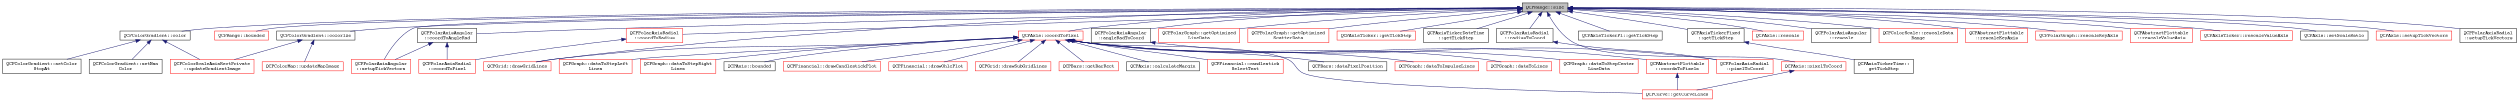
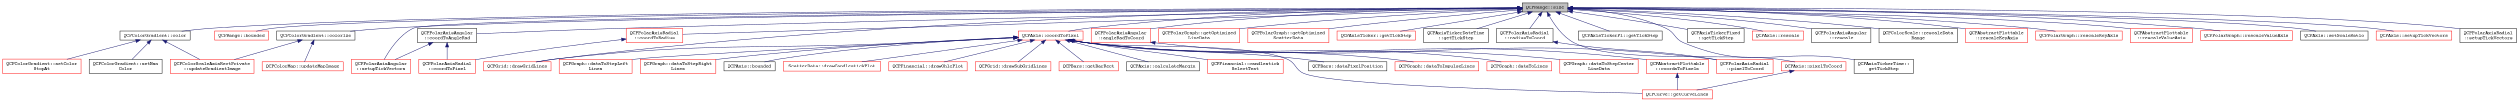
  digraph {
    fontname="Courier Prime"
    rankdir=TB
    node [color=red fillcolor=white fontname="Courier Prime" fontsize=10 shape=record style=filled]
    edge [color=midnightblue dir=back fontname="Courier Prime" fontsize=10 labelfontname=Helvetica labelfontsize=10 style=solid]
    n1 [color=black fillcolor=grey75 fontcolor=black height=0.2 label="QCPRange::size" width=0.4]
-   n2 [color=black height=0.2 label="QCPPolarAxisAngular\l::angleRadToCoord" width=0.4]
+   n2 [height=0.2 label="QCPPolarAxisAngular\l::angleRadToCoord" width=0.4]
    n3 [height=0.2 label="QCPRange::bounded" width=0.4]
    n4 [color=black height=0.2 label="QCPColorGradient::color" width=0.4]
    n5 [color=black height=0.2 label="QCPColorGradient::colorize" width=0.4]
    n6 [color=black height=0.2 label="QCPPolarAxisAngular\l::coordToAngleRad" width=0.4]
    n7 [height=0.2 label="QCPPolarAxisAngular\l::setupTickVectors" width=0.4]
    n8 [height=0.2 label="QCPAxis::coordToPixel" width=0.4]
    n9 [height=0.2 label="QCPGrid::drawGridLines" width=0.4]
    n10 [height=0.2 label="QCPPolarAxisRadial\l::coordToRadius" width=0.4]
    n11 [height=0.2 label="QCPPolarGraph::getOptimized\lLineData" width=0.4]
    n12 [height=0.2 label="QCPPolarGraph::getOptimized\lScatterData" width=0.4]
    n13 [height=0.2 label="QCPAxisTicker::getTickStep" width=0.4]
    n14 [color=black height=0.2 label="QCPAxisTickerDateTime\l::getTickStep" width=0.4]
    n15 [color=black height=0.2 label="QCPAxisTickerTime::\lgetTickStep" width=0.4]
    n16 [color=black height=0.2 label="QCPAxisTickerFixed\l::getTickStep" width=0.4]
    n17 [color=black height=0.2 label="QCPAxisTickerPi::getTickStep" width=0.4]
    n18 [height=0.2 label="QCPAxis::pixelToCoord" width=0.4]
    n19 [color=black height=0.2 label="QCPPolarAxisRadial\l::radiusToCoord" width=0.4]
    n20 [height=0.2 label="QCPAxis::rescale" width=0.4]
    n21 [color=black height=0.2 label="QCPPolarAxisAngular\l::rescale" width=0.4]
-   n22 [height=0.2 label="QCPColorScale::rescaleData\lRange" width=0.4]
+   n22 [color=black height=0.2 label="QCPColorScale::rescaleData\lRange" width=0.4]
    n23 [height=0.2 label="QCPAbstractPlottable\l::rescaleKeyAxis" width=0.4]
    n24 [height=0.2 label="QCPPolarGraph::rescaleKeyAxis" width=0.4]
    n25 [height=0.2 label="QCPAbstractPlottable\l::rescaleValueAxis" width=0.4]
-   n26 [height=0.2 label="QCPAxisTicker::rescaleValueAxis" width=0.4]
+   n26 [height=0.2 label="QCPPolarGraph::rescaleValueAxis" width=0.4]
    n27 [color=black height=0.2 label="QCPAxis::setScaleRatio" width=0.4]
    n28 [height=0.2 label="QCPAxis::setupTickVectors" width=0.4]
    n29 [color=black height=0.2 label="QCPPolarAxisRadial\l::setupTickVectors" width=0.4]
    n30 [height=0.2 label="QCPPolarAxisRadial\l::pixelToCoord" width=0.4]
-   n31 [color=black height=0.2 label="QCPColorGradient::setColor\lStopAt" width=0.4]
+   n31 [height=0.2 label="QCPColorGradient::setColor\lStopAt" width=0.4]
    n32 [color=black height=0.2 label="QCPColorGradient::setNan\lColor" width=0.4]
    n33 [height=0.2 label="QCPColorScaleAxisRectPrivate\l::updateGradientImage" width=0.4]
    n34 [height=0.2 label="QCPColorMap::updateMapImage" width=0.4]
    n35 [height=0.2 label="QCPPolarAxisRadial\l::coordToPixel" width=0.4]
    n36 [color=black height=0.2 label="QCPAxis::calculateMargin" width=0.4]
    n37 [height=0.2 label="QCPFinancial::candlestick\lSelectTest" width=0.4]
    n38 [height=0.2 label="QCPAbstractPlottable\l::coordsToPixels" width=0.4]
    n39 [height=0.2 label="QCPCurve::getCurveLines" width=0.4]
    n40 [color=black height=0.2 label="QCPBars::dataPixelPosition" width=0.4]
    n41 [height=0.2 label="QCPGraph::dataToImpulseLines" width=0.4]
    n42 [height=0.2 label="QCPGraph::dataToLines" width=0.4]
    n43 [height=0.2 label="QCPGraph::dataToStepCenter\lLineData" width=0.4]
    n44 [height=0.2 label="QCPGraph::dataToStepLeft\lLines" width=0.4]
    n45 [height=0.2 label="QCPGraph::dataToStepRight\lLines" width=0.4]
    n46 [color=black height=0.2 label="QCPAxis::bounded" width=0.4]
-   n47 [height=0.2 label="QCPFinancial::drawCandlestickPlot" width=0.4]
+   n47 [height=0.2 label="ScatterData::drawCandlestickPlot" width=0.4]
    n48 [height=0.2 label="QCPFinancial::drawOhlcPlot" width=0.4]
    n49 [height=0.2 label="QCPGrid::drawSubGridLines" width=0.4]
    n50 [height=0.2 label="QCPBars::getBarRect" width=0.4]
    n1 -> n2
    n1 -> n3
    n1 -> n4
    n1 -> n5
    n1 -> n6
    n1 -> n7
    n1 -> n8
    n1 -> n9
    n1 -> n10
    n1 -> n11
    n1 -> n12
    n1 -> n13
    n1 -> n14
-   n16 -> n15
+   n1 -> n15
    n1 -> n16
    n1 -> n17
    n1 -> n18
    n1 -> n19
    n1 -> n20
    n1 -> n21
    n1 -> n22
    n1 -> n23
    n1 -> n24
    n1 -> n25
    n1 -> n26
    n1 -> n27
    n1 -> n28
    n1 -> n29
    n2 -> n30
    n4 -> n31
    n4 -> n32
    n4 -> n33
    n5 -> n33
    n5 -> n34
    n6 -> n7
    n6 -> n35
    n8 -> n9
    n8 -> n36
    n8 -> n37
    n8 -> n38
    n8 -> n39
    n8 -> n40
    n8 -> n41
    n8 -> n42
    n8 -> n43
    n8 -> n44
    n8 -> n45
    n8 -> n46
    n8 -> n47
    n8 -> n48
    n8 -> n49
    n8 -> n50
    n10 -> n35
    n18 -> n39
    n19 -> n30
    n38 -> n39
  }
